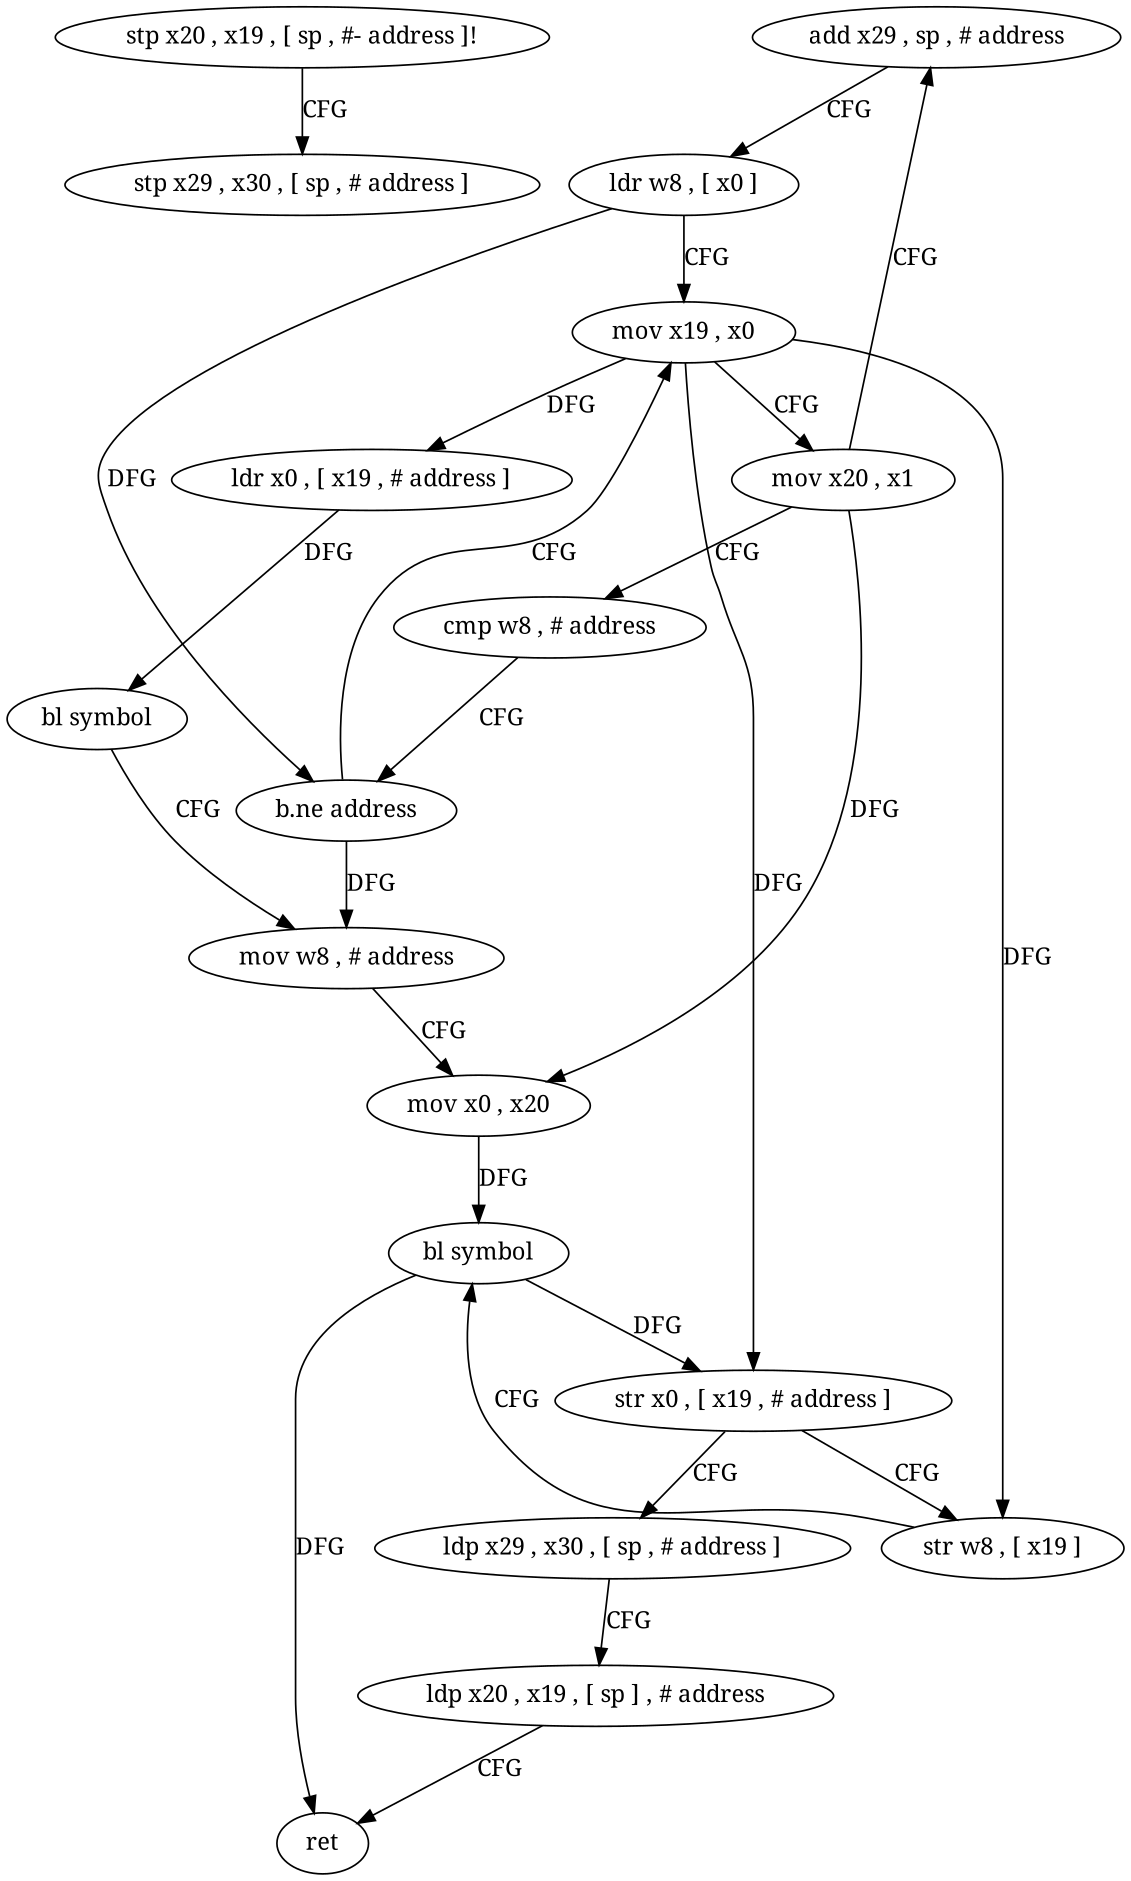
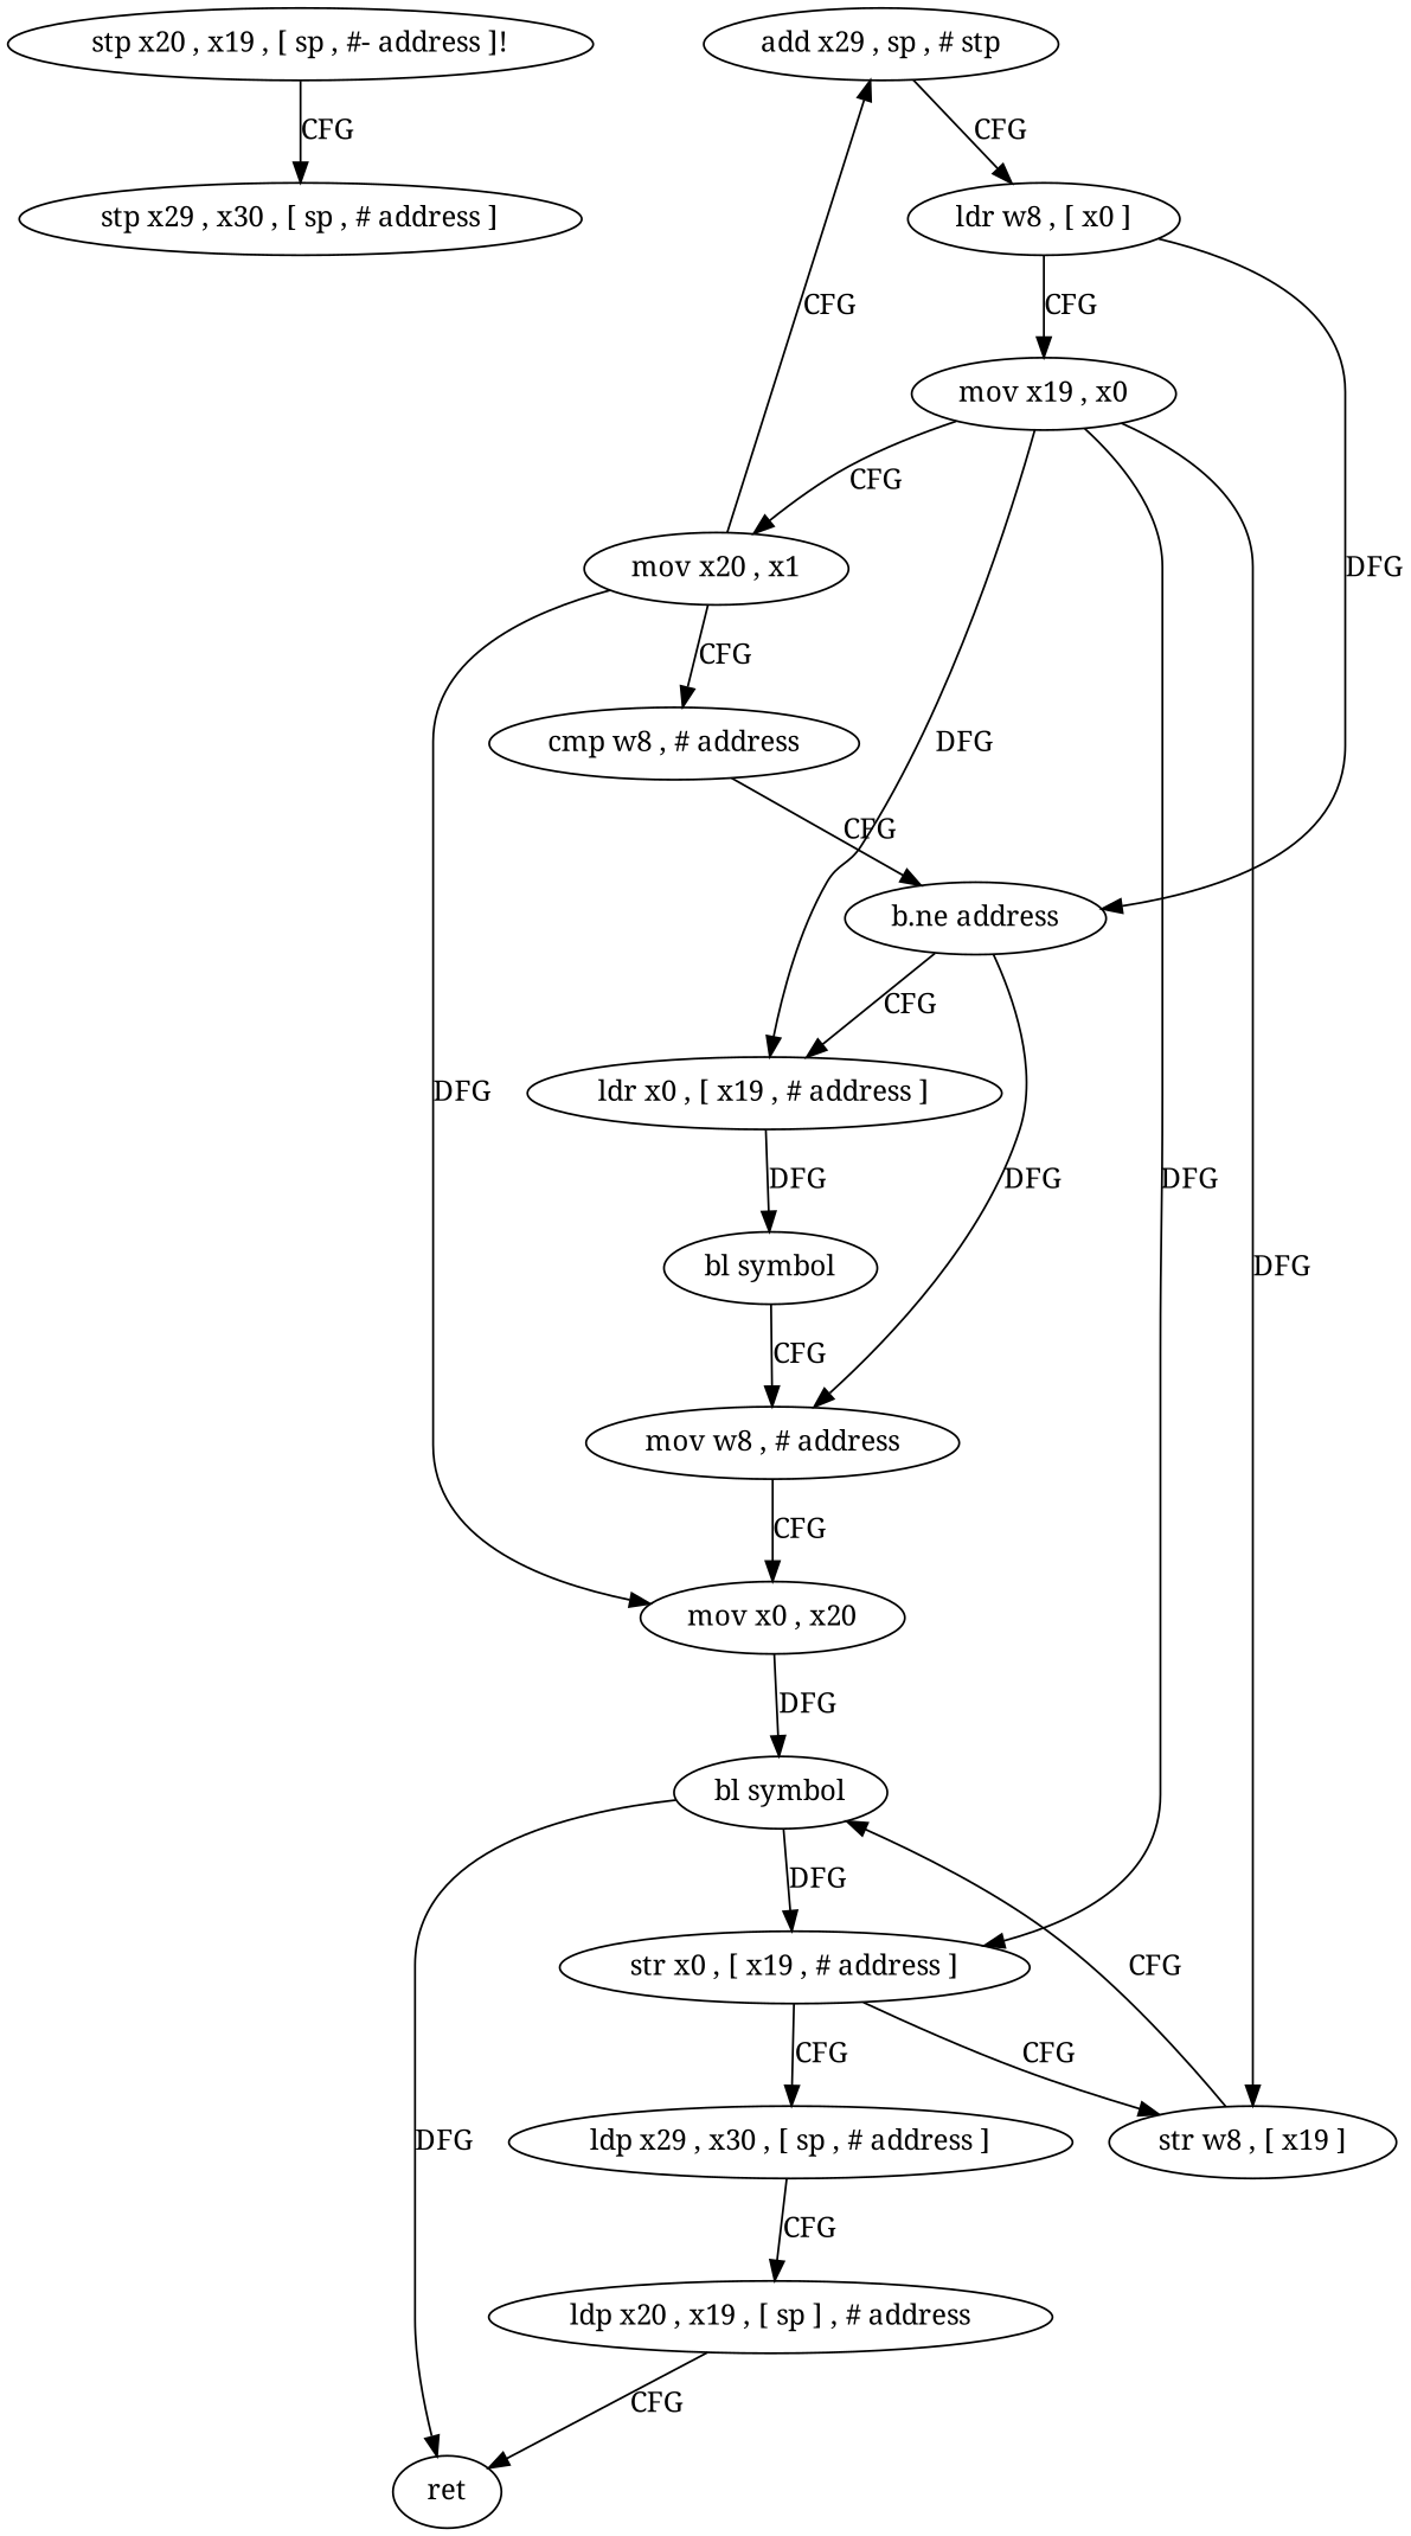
  digraph {
    fontname="Noto Serif"
    node [fontname="Noto Serif"]
    edge [fontname="Noto Serif"]
    n1 [label="stp x20 , x19 , [ sp , #- address ]!"]
    n2 [label="stp x29 , x30 , [ sp , # address ]"]
-   n3 [label="add x29 , sp , # address"]
+   n3 [label="add x29 , sp , # stp"]
    n4 [label="ldr w8 , [ x0 ]"]
    n5 [label="mov x19 , x0"]
    n6 [label="b.ne address"]
    n7 [label="mov x20 , x1"]
    n8 [label="ldr x0 , [ x19 , # address ]"]
    n9 [label="str w8 , [ x19 ]"]
    n10 [label="str x0 , [ x19 , # address ]"]
    n11 [label="mov w8 , # address"]
    n12 [label="cmp w8 , # address"]
    n13 [label="mov x0 , x20"]
    n14 [label="bl symbol"]
    n15 [label="bl symbol"]
    n16 [label="ldp x29 , x30 , [ sp , # address ]"]
    n17 [label=ret]
    n18 [label="ldp x20 , x19 , [ sp ] , # address"]
    n1 -> n2 [label=CFG]
    n3 -> n4 [label=CFG]
    n4 -> n5 [label=CFG]
    n4 -> n6 [label=DFG]
    n5 -> n7 [label=CFG]
    n5 -> n8 [label=DFG]
    n5 -> n9 [label=DFG]
    n5 -> n10 [label=DFG]
-   n6 -> n5 [label=CFG]
+   n6 -> n8 [label=CFG]
    n6 -> n11 [label=DFG]
    n7 -> n3 [label=CFG]
    n7 -> n12 [label=CFG]
    n7 -> n13 [label=DFG]
    n8 -> n14 [label=DFG]
    n9 -> n15 [label=CFG]
    n10 -> n9 [label=CFG]
    n10 -> n16 [label=CFG]
    n11 -> n13 [label=CFG]
    n12 -> n6 [label=CFG]
    n13 -> n15 [label=DFG]
    n14 -> n11 [label=CFG]
    n15 -> n10 [label=DFG]
    n15 -> n17 [label=DFG]
    n16 -> n18 [label=CFG]
    n18 -> n17 [label=CFG]
  }
